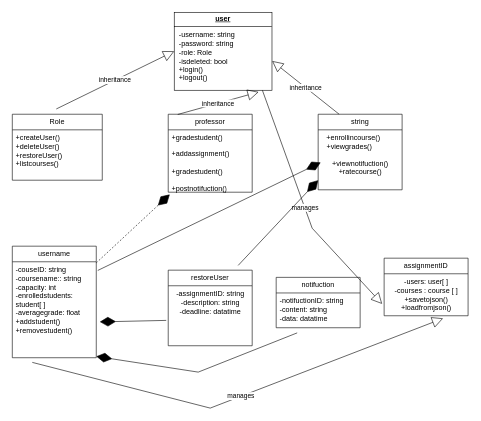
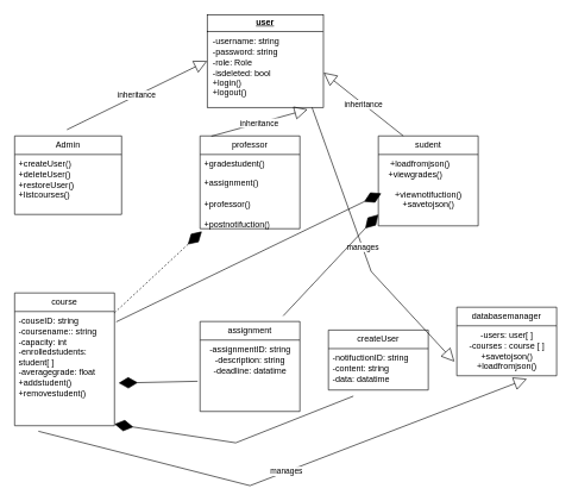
  <mxCell id="0" />
  <mxCell id="1" parent="0" />
  <mxCell id="2" value="&lt;p style=&quot;margin:0px;margin-top:4px;text-align:center;text-decoration:underline;&quot;&gt;&lt;b&gt;user&lt;/b&gt;&lt;/p&gt;&lt;hr size=&quot;1&quot; style=&quot;border-style:solid;&quot;&gt;&lt;p style=&quot;margin:0px;margin-left:8px;&quot;&gt;-username: string&lt;br&gt;-password: string&lt;/p&gt;&lt;p style=&quot;margin:0px;margin-left:8px;&quot;&gt;-role: Role&lt;/p&gt;&lt;p style=&quot;margin:0px;margin-left:8px;&quot;&gt;-isdeleted: bool&lt;/p&gt;&lt;p style=&quot;margin:0px;margin-left:8px;&quot;&gt;+login()&lt;/p&gt;&lt;p style=&quot;margin:0px;margin-left:8px;&quot;&gt;+logout()&lt;/p&gt;&lt;p style=&quot;margin:0px;margin-left:8px;&quot;&gt;&lt;br&gt;&lt;/p&gt;" style="verticalAlign=top;align=left;overflow=fill;html=1;whiteSpace=wrap;" vertex="1" parent="1"><mxGeometry x="290" y="20" width="163" height="130" as="geometry" /></mxCell>
- <mxCell id="3" value="Role" style="swimlane;fontStyle=0;childLayout=stackLayout;horizontal=1;startSize=26;fillColor=none;horizontalStack=0;resizeParent=1;resizeParentMax=0;resizeLast=0;collapsible=1;marginBottom=0;whiteSpace=wrap;html=1;" vertex="1" parent="1"><mxGeometry x="20" y="190" width="150" height="110" as="geometry" /></mxCell>
+ <mxCell id="3" value="Admin" style="swimlane;fontStyle=0;childLayout=stackLayout;horizontal=1;startSize=26;fillColor=none;horizontalStack=0;resizeParent=1;resizeParentMax=0;resizeLast=0;collapsible=1;marginBottom=0;whiteSpace=wrap;html=1;" vertex="1" parent="1"><mxGeometry x="20" y="190" width="150" height="110" as="geometry" /></mxCell>
  <mxCell id="4" value="&lt;div&gt;+createUser()&lt;/div&gt;&lt;div&gt;+deleteUser()&lt;/div&gt;&lt;div&gt;+restoreUser()&lt;/div&gt;&lt;div&gt;+listcourses()&lt;/div&gt;" style="text;strokeColor=none;fillColor=none;align=left;verticalAlign=top;spacingLeft=4;spacingRight=4;overflow=hidden;rotatable=0;points=[[0,0.5],[1,0.5]];portConstraint=eastwest;whiteSpace=wrap;html=1;" vertex="1" parent="3"><mxGeometry y="26" width="150" height="84" as="geometry" /></mxCell>
  <mxCell id="5" value="professor" style="swimlane;fontStyle=0;childLayout=stackLayout;horizontal=1;startSize=26;fillColor=none;horizontalStack=0;resizeParent=1;resizeParentMax=0;resizeLast=0;collapsible=1;marginBottom=0;whiteSpace=wrap;html=1;" vertex="1" parent="1"><mxGeometry x="280" y="190" width="140" height="130" as="geometry" /></mxCell>
  <mxCell id="6" value="+gradestudent()" style="text;strokeColor=none;fillColor=none;align=left;verticalAlign=top;spacingLeft=4;spacingRight=4;overflow=hidden;rotatable=0;points=[[0,0.5],[1,0.5]];portConstraint=eastwest;whiteSpace=wrap;html=1;" vertex="1" parent="5"><mxGeometry y="26" width="140" height="26" as="geometry" /></mxCell>
- <mxCell id="7" value="+addassignment()" style="text;strokeColor=none;fillColor=none;align=left;verticalAlign=top;spacingLeft=4;spacingRight=4;overflow=hidden;rotatable=0;points=[[0,0.5],[1,0.5]];portConstraint=eastwest;whiteSpace=wrap;html=1;" vertex="1" parent="5"><mxGeometry y="52" width="140" height="30" as="geometry" /></mxCell>
- <mxCell id="8" value="+gradestudent()&lt;div&gt;&lt;br&gt;&lt;/div&gt;&lt;div&gt;+postnotifuction()&lt;/div&gt;" style="text;strokeColor=none;fillColor=none;align=left;verticalAlign=top;spacingLeft=4;spacingRight=4;overflow=hidden;rotatable=0;points=[[0,0.5],[1,0.5]];portConstraint=eastwest;whiteSpace=wrap;html=1;" vertex="1" parent="5"><mxGeometry y="82" width="140" height="48" as="geometry" /></mxCell>
- <mxCell id="9" value="string" style="swimlane;fontStyle=0;childLayout=stackLayout;horizontal=1;startSize=26;fillColor=none;horizontalStack=0;resizeParent=1;resizeParentMax=0;resizeLast=0;collapsible=1;marginBottom=0;whiteSpace=wrap;html=1;" vertex="1" parent="1"><mxGeometry x="530" y="190" width="140" height="126" as="geometry" /></mxCell>
- <mxCell id="10" value="+enrollincourse()&amp;nbsp; &amp;nbsp; &amp;nbsp; &amp;nbsp;&lt;div&gt;+viewgrades()&amp;nbsp; &amp;nbsp; &amp;nbsp; &amp;nbsp; &amp;nbsp; &amp;nbsp;&lt;/div&gt;" style="text;html=1;align=center;verticalAlign=middle;resizable=0;points=[];autosize=1;strokeColor=none;fillColor=none;" vertex="1" parent="9"><mxGeometry y="26" width="140" height="40" as="geometry" /></mxCell>
- <mxCell id="11" value="+viewnotifuction()&lt;div&gt;+ratecourse()&lt;/div&gt;&lt;div&gt;&lt;br&gt;&lt;/div&gt;" style="text;html=1;align=center;verticalAlign=middle;resizable=0;points=[];autosize=1;strokeColor=none;fillColor=none;" vertex="1" parent="9"><mxGeometry y="66" width="140" height="60" as="geometry" /></mxCell>
- <mxCell id="12" value="username" style="swimlane;fontStyle=0;childLayout=stackLayout;horizontal=1;startSize=26;fillColor=none;horizontalStack=0;resizeParent=1;resizeParentMax=0;resizeLast=0;collapsible=1;marginBottom=0;whiteSpace=wrap;html=1;" vertex="1" parent="1"><mxGeometry x="20" y="410" width="140" height="186" as="geometry" /></mxCell>
+ <mxCell id="7" value="+assignment()" style="text;strokeColor=none;fillColor=none;align=left;verticalAlign=top;spacingLeft=4;spacingRight=4;overflow=hidden;rotatable=0;points=[[0,0.5],[1,0.5]];portConstraint=eastwest;whiteSpace=wrap;html=1;" vertex="1" parent="5"><mxGeometry y="52" width="140" height="30" as="geometry" /></mxCell>
+ <mxCell id="8" value="+professor()&lt;div&gt;&lt;br&gt;&lt;/div&gt;&lt;div&gt;+postnotifuction()&lt;/div&gt;" style="text;strokeColor=none;fillColor=none;align=left;verticalAlign=top;spacingLeft=4;spacingRight=4;overflow=hidden;rotatable=0;points=[[0,0.5],[1,0.5]];portConstraint=eastwest;whiteSpace=wrap;html=1;" vertex="1" parent="5"><mxGeometry y="82" width="140" height="48" as="geometry" /></mxCell>
+ <mxCell id="9" value="sudent" style="swimlane;fontStyle=0;childLayout=stackLayout;horizontal=1;startSize=26;fillColor=none;horizontalStack=0;resizeParent=1;resizeParentMax=0;resizeLast=0;collapsible=1;marginBottom=0;whiteSpace=wrap;html=1;" vertex="1" parent="1"><mxGeometry x="530" y="190" width="140" height="126" as="geometry" /></mxCell>
+ <mxCell id="10" value="+loadfromjson()&amp;nbsp; &amp;nbsp; &amp;nbsp; &amp;nbsp;&lt;div&gt;+viewgrades()&amp;nbsp; &amp;nbsp; &amp;nbsp; &amp;nbsp; &amp;nbsp; &amp;nbsp;&lt;/div&gt;" style="text;html=1;align=center;verticalAlign=middle;resizable=0;points=[];autosize=1;strokeColor=none;fillColor=none;" vertex="1" parent="9"><mxGeometry y="26" width="140" height="40" as="geometry" /></mxCell>
+ <mxCell id="11" value="+viewnotifuction()&lt;div&gt;+savetojson()&lt;/div&gt;&lt;div&gt;&lt;br&gt;&lt;/div&gt;" style="text;html=1;align=center;verticalAlign=middle;resizable=0;points=[];autosize=1;strokeColor=none;fillColor=none;" vertex="1" parent="9"><mxGeometry y="66" width="140" height="60" as="geometry" /></mxCell>
+ <mxCell id="12" value="course" style="swimlane;fontStyle=0;childLayout=stackLayout;horizontal=1;startSize=26;fillColor=none;horizontalStack=0;resizeParent=1;resizeParentMax=0;resizeLast=0;collapsible=1;marginBottom=0;whiteSpace=wrap;html=1;" vertex="1" parent="1"><mxGeometry x="20" y="410" width="140" height="186" as="geometry" /></mxCell>
  <mxCell id="13" value="-couseID: string&lt;div&gt;-coursename:: string&lt;/div&gt;&lt;div&gt;-capacity: int&lt;/div&gt;&lt;div&gt;-enrolledstudents: student[ ]&lt;/div&gt;&lt;div&gt;-averagegrade: float&lt;/div&gt;&lt;div&gt;+addstudent()&lt;/div&gt;&lt;div&gt;+removestudent()&lt;/div&gt;" style="text;strokeColor=none;fillColor=none;align=left;verticalAlign=top;spacingLeft=4;spacingRight=4;overflow=hidden;rotatable=0;points=[[0,0.5],[1,0.5]];portConstraint=eastwest;whiteSpace=wrap;html=1;" vertex="1" parent="12"><mxGeometry y="26" width="140" height="134" as="geometry" /></mxCell>
  <mxCell id="14" style="text;strokeColor=none;fillColor=none;align=left;verticalAlign=top;spacingLeft=4;spacingRight=4;overflow=hidden;rotatable=0;points=[[0,0.5],[1,0.5]];portConstraint=eastwest;whiteSpace=wrap;html=1;" vertex="1" parent="12"><mxGeometry y="160" width="140" height="26" as="geometry" /></mxCell>
- <mxCell id="15" value="restoreUser" style="swimlane;fontStyle=0;childLayout=stackLayout;horizontal=1;startSize=26;fillColor=none;horizontalStack=0;resizeParent=1;resizeParentMax=0;resizeLast=0;collapsible=1;marginBottom=0;whiteSpace=wrap;html=1;" vertex="1" parent="1"><mxGeometry x="280" y="450" width="140" height="126" as="geometry" /></mxCell>
+ <mxCell id="15" value="assignment" style="swimlane;fontStyle=0;childLayout=stackLayout;horizontal=1;startSize=26;fillColor=none;horizontalStack=0;resizeParent=1;resizeParentMax=0;resizeLast=0;collapsible=1;marginBottom=0;whiteSpace=wrap;html=1;" vertex="1" parent="1"><mxGeometry x="280" y="450" width="140" height="126" as="geometry" /></mxCell>
  <mxCell id="16" value="-assignmentID: string&lt;div&gt;-description: string&lt;/div&gt;&lt;div&gt;-deadline: datatime&lt;/div&gt;&lt;div&gt;&lt;br&gt;&lt;/div&gt;" style="text;html=1;align=center;verticalAlign=middle;resizable=0;points=[];autosize=1;strokeColor=none;fillColor=none;" vertex="1" parent="15"><mxGeometry y="26" width="140" height="70" as="geometry" /></mxCell>
  <mxCell id="17" style="text;html=1;align=center;verticalAlign=middle;resizable=0;points=[];autosize=1;strokeColor=none;fillColor=none;" vertex="1" parent="15"><mxGeometry y="96" width="140" height="30" as="geometry" /></mxCell>
- <mxCell id="18" value="notifuction" style="swimlane;fontStyle=0;childLayout=stackLayout;horizontal=1;startSize=26;fillColor=none;horizontalStack=0;resizeParent=1;resizeParentMax=0;resizeLast=0;collapsible=1;marginBottom=0;whiteSpace=wrap;html=1;" vertex="1" parent="1"><mxGeometry x="460" y="462" width="140" height="84" as="geometry" /></mxCell>
+ <mxCell id="18" value="createUser" style="swimlane;fontStyle=0;childLayout=stackLayout;horizontal=1;startSize=26;fillColor=none;horizontalStack=0;resizeParent=1;resizeParentMax=0;resizeLast=0;collapsible=1;marginBottom=0;whiteSpace=wrap;html=1;" vertex="1" parent="1"><mxGeometry x="460" y="462" width="140" height="84" as="geometry" /></mxCell>
  <mxCell id="19" value="-notifuctionID: string&lt;div&gt;-content: string&lt;/div&gt;&lt;div&gt;-data: datatime&lt;/div&gt;" style="text;strokeColor=none;fillColor=none;align=left;verticalAlign=top;spacingLeft=4;spacingRight=4;overflow=hidden;rotatable=0;points=[[0,0.5],[1,0.5]];portConstraint=eastwest;whiteSpace=wrap;html=1;" vertex="1" parent="18"><mxGeometry y="26" width="140" height="58" as="geometry" /></mxCell>
- <mxCell id="20" value="assignmentID" style="swimlane;fontStyle=0;childLayout=stackLayout;horizontal=1;startSize=26;fillColor=none;horizontalStack=0;resizeParent=1;resizeParentMax=0;resizeLast=0;collapsible=1;marginBottom=0;whiteSpace=wrap;html=1;" vertex="1" parent="1"><mxGeometry x="640" y="430" width="140" height="96" as="geometry" /></mxCell>
+ <mxCell id="20" value="databasemanager" style="swimlane;fontStyle=0;childLayout=stackLayout;horizontal=1;startSize=26;fillColor=none;horizontalStack=0;resizeParent=1;resizeParentMax=0;resizeLast=0;collapsible=1;marginBottom=0;whiteSpace=wrap;html=1;" vertex="1" parent="1"><mxGeometry x="640" y="430" width="140" height="96" as="geometry" /></mxCell>
  <mxCell id="21" value="-users: user[ ]&lt;div&gt;-courses : course [ ]&lt;/div&gt;&lt;div&gt;+savetojson()&lt;/div&gt;&lt;div&gt;+loadfromjson()&lt;/div&gt;" style="text;html=1;align=center;verticalAlign=middle;resizable=0;points=[];autosize=1;strokeColor=none;fillColor=none;" vertex="1" parent="20"><mxGeometry y="26" width="140" height="70" as="geometry" /></mxCell>
  <mxCell id="22" value="inheritance" style="endArrow=block;endSize=16;endFill=0;html=1;rounded=0;exitX=0.489;exitY=-0.08;exitDx=0;exitDy=0;exitPerimeter=0;entryX=0;entryY=0.5;entryDx=0;entryDy=0;" edge="1" parent="1" source="3" target="2"><mxGeometry width="160" relative="1" as="geometry"><mxPoint x="280" y="360" as="sourcePoint" /><mxPoint x="440" y="360" as="targetPoint" /></mxGeometry></mxCell>
  <mxCell id="23" value="inheritance" style="endArrow=block;endSize=16;endFill=0;html=1;rounded=0;exitX=0.113;exitY=0.003;exitDx=0;exitDy=0;exitPerimeter=0;entryX=0.864;entryY=1.022;entryDx=0;entryDy=0;entryPerimeter=0;" edge="1" parent="1" source="5" target="2"><mxGeometry width="160" relative="1" as="geometry"><mxPoint x="280" y="360" as="sourcePoint" /><mxPoint x="440" y="360" as="targetPoint" /></mxGeometry></mxCell>
  <mxCell id="24" value="inheritance" style="endArrow=block;endSize=16;endFill=0;html=1;rounded=0;exitX=0.25;exitY=0;exitDx=0;exitDy=0;entryX=1.002;entryY=0.625;entryDx=0;entryDy=0;entryPerimeter=0;" edge="1" parent="1" source="9" target="2"><mxGeometry width="160" relative="1" as="geometry"><mxPoint x="280" y="360" as="sourcePoint" /><mxPoint x="440" y="360" as="targetPoint" /></mxGeometry></mxCell>
  <mxCell id="25" value="manages" style="endArrow=block;endSize=16;endFill=0;html=1;rounded=0;entryX=-0.024;entryY=0.718;entryDx=0;entryDy=0;entryPerimeter=0;" edge="1" parent="1" target="21"><mxGeometry width="160" relative="1" as="geometry"><mxPoint x="437" y="150" as="sourcePoint" /><mxPoint x="640" y="467.12" as="targetPoint" /><Array as="points"><mxPoint x="520" y="380" /></Array></mxGeometry></mxCell>
  <mxCell id="26" value="" style="endArrow=diamondThin;endFill=1;endSize=24;html=1;rounded=0;entryX=0.018;entryY=1.078;entryDx=0;entryDy=0;entryPerimeter=0;dashed=1;" edge="1" parent="1" source="12" target="8"><mxGeometry width="160" relative="1" as="geometry"><mxPoint x="280" y="360" as="sourcePoint" /><mxPoint x="440" y="360" as="targetPoint" /></mxGeometry></mxCell>
  <mxCell id="27" value="" style="endArrow=diamondThin;endFill=1;endSize=24;html=1;rounded=0;exitX=1.018;exitY=0.108;exitDx=0;exitDy=0;exitPerimeter=0;entryX=0.03;entryY=0.24;entryDx=0;entryDy=0;entryPerimeter=0;" edge="1" parent="1" source="13" target="11"><mxGeometry width="160" relative="1" as="geometry"><mxPoint x="280" y="360" as="sourcePoint" /><mxPoint x="440" y="360" as="targetPoint" /></mxGeometry></mxCell>
  <mxCell id="28" value="" style="endArrow=diamondThin;endFill=1;endSize=24;html=1;rounded=0;entryX=1.042;entryY=0.748;entryDx=0;entryDy=0;entryPerimeter=0;exitX=-0.024;exitY=0.825;exitDx=0;exitDy=0;exitPerimeter=0;" edge="1" parent="1" source="16" target="13"><mxGeometry width="160" relative="1" as="geometry"><mxPoint x="280" y="360" as="sourcePoint" /><mxPoint x="440" y="360" as="targetPoint" /></mxGeometry></mxCell>
  <mxCell id="29" value="" style="endArrow=diamondThin;endFill=1;endSize=24;html=1;rounded=0;exitX=0.833;exitY=-0.063;exitDx=0;exitDy=0;exitPerimeter=0;" edge="1" parent="1" source="15"><mxGeometry width="160" relative="1" as="geometry"><mxPoint x="280" y="360" as="sourcePoint" /><mxPoint x="530" y="300" as="targetPoint" /></mxGeometry></mxCell>
  <mxCell id="30" value="" style="endArrow=diamondThin;endFill=1;endSize=24;html=1;rounded=0;exitX=0.25;exitY=1.148;exitDx=0;exitDy=0;exitPerimeter=0;" edge="1" parent="1" source="19" target="14"><mxGeometry width="160" relative="1" as="geometry"><mxPoint x="280" y="360" as="sourcePoint" /><mxPoint x="440" y="360" as="targetPoint" /><Array as="points"><mxPoint x="330" y="620" /></Array></mxGeometry></mxCell>
  <mxCell id="31" value="manages" style="endArrow=block;endSize=16;endFill=0;html=1;rounded=0;exitX=0.238;exitY=1.298;exitDx=0;exitDy=0;exitPerimeter=0;entryX=0.702;entryY=1.063;entryDx=0;entryDy=0;entryPerimeter=0;" edge="1" parent="1" source="14" target="21"><mxGeometry width="160" relative="1" as="geometry"><mxPoint x="280" y="360" as="sourcePoint" /><mxPoint x="440" y="360" as="targetPoint" /><Array as="points"><mxPoint x="350" y="680" /></Array></mxGeometry></mxCell>
